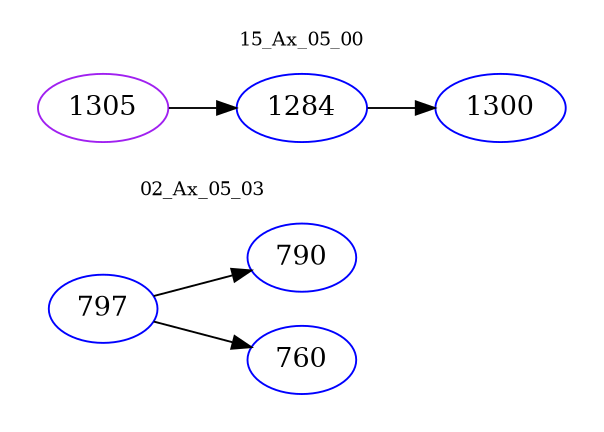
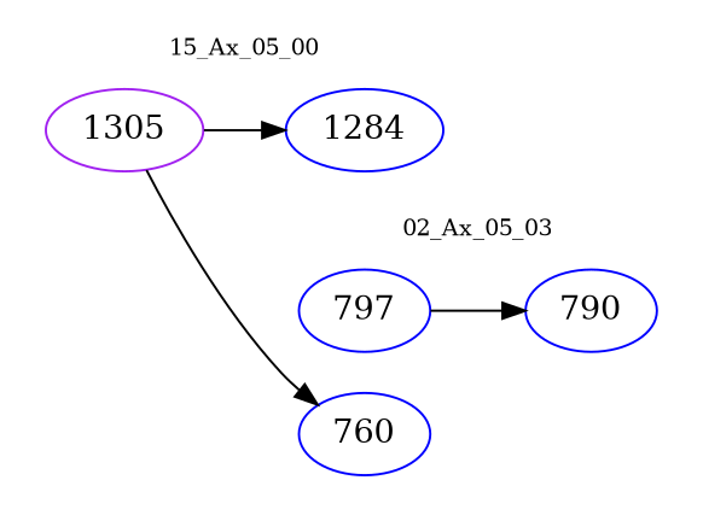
  digraph {
    rankdir=LR
    node [color=blue]
    edge [color=black]
    n1 [label=797]
    n2 [label=760]
    n3 [label=790]
    n4 [color=purple label=1305]
    n5 [label=1284]
-   n6 [label=1300]
    subgraph cluster_1 {
      color=white
      fontsize=10
      label="02_Ax_05_03"
      n1
      n2
      n3
    }
    subgraph cluster_2 {
      color=white
      fontsize=10
      label="15_Ax_05_00"
      n4
      n5
-     n6
    }
-   n1 -> n2
+   n4 -> n2
    n1 -> n3
    n4 -> n5
-   n5 -> n6
  }
